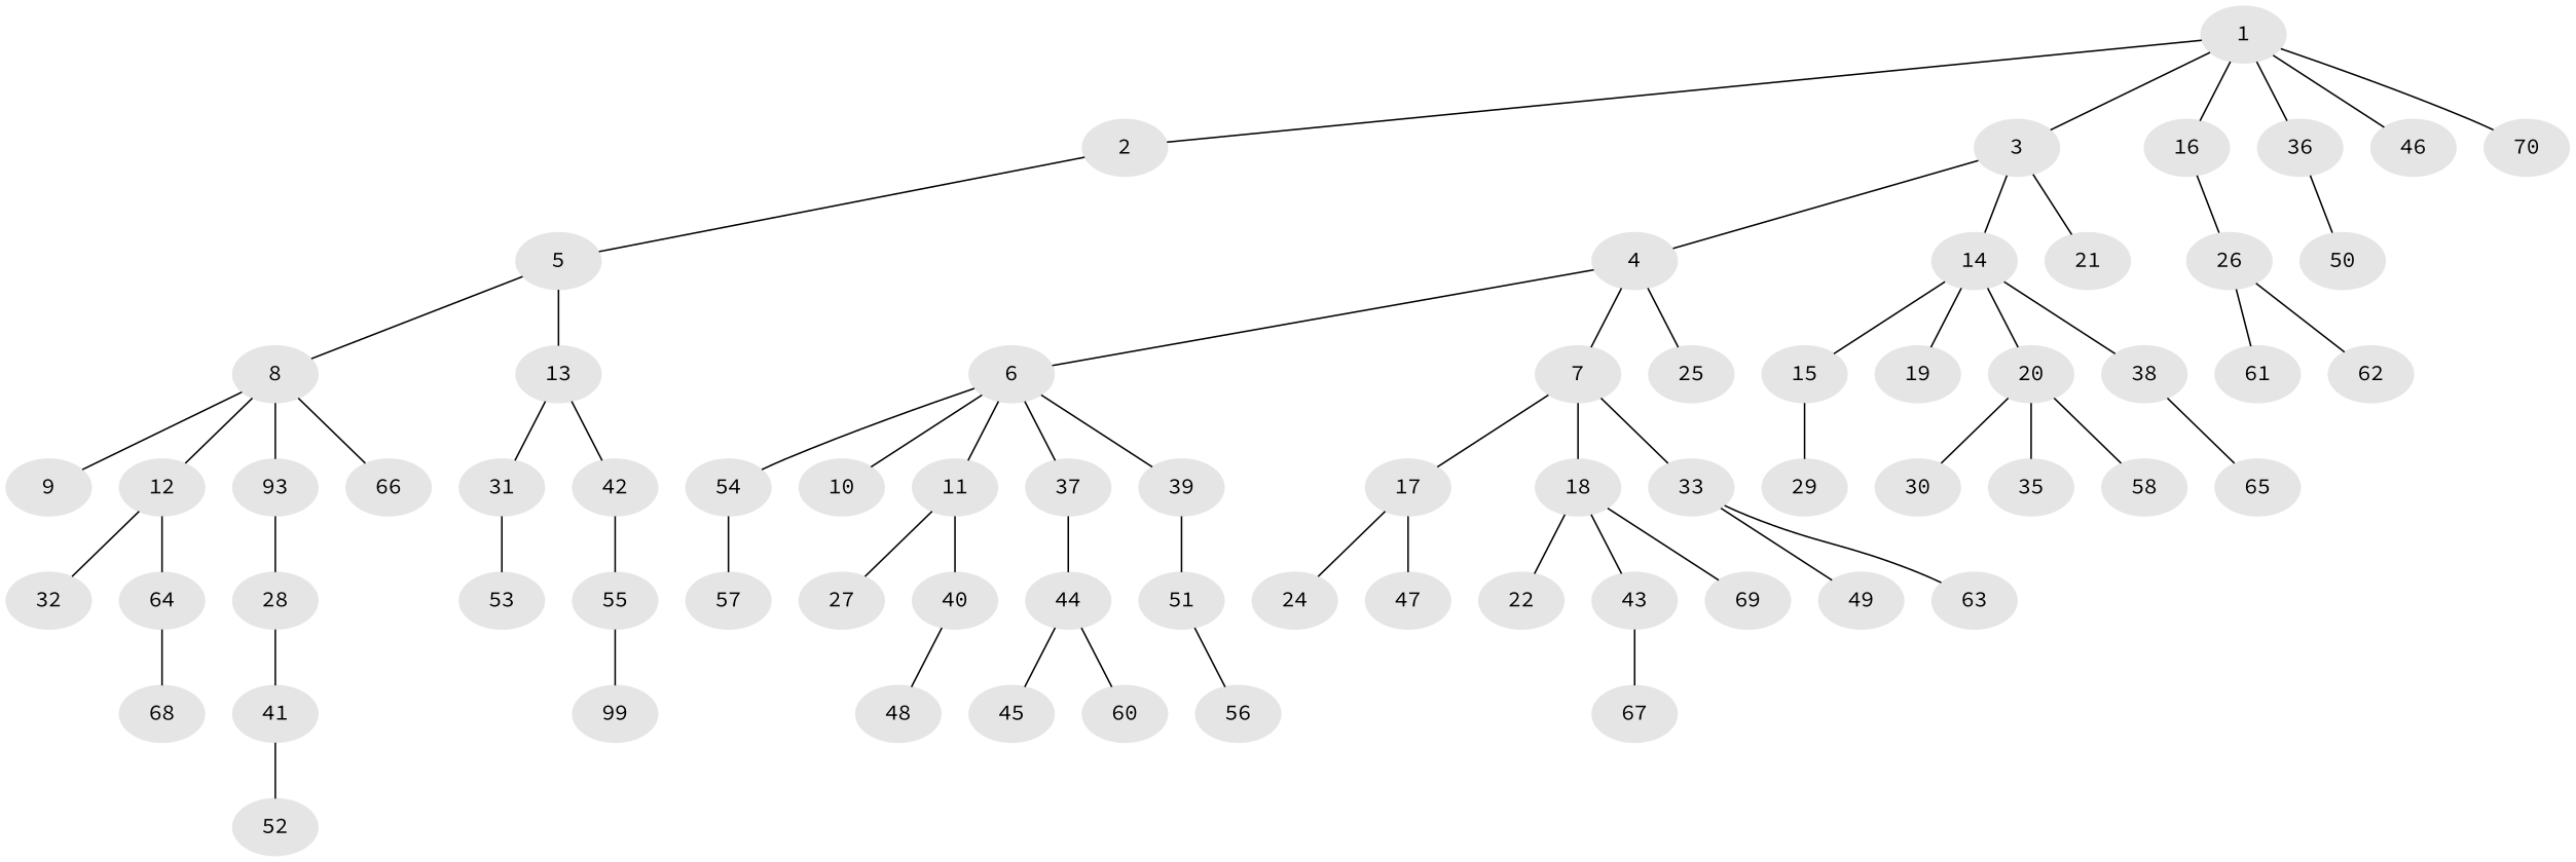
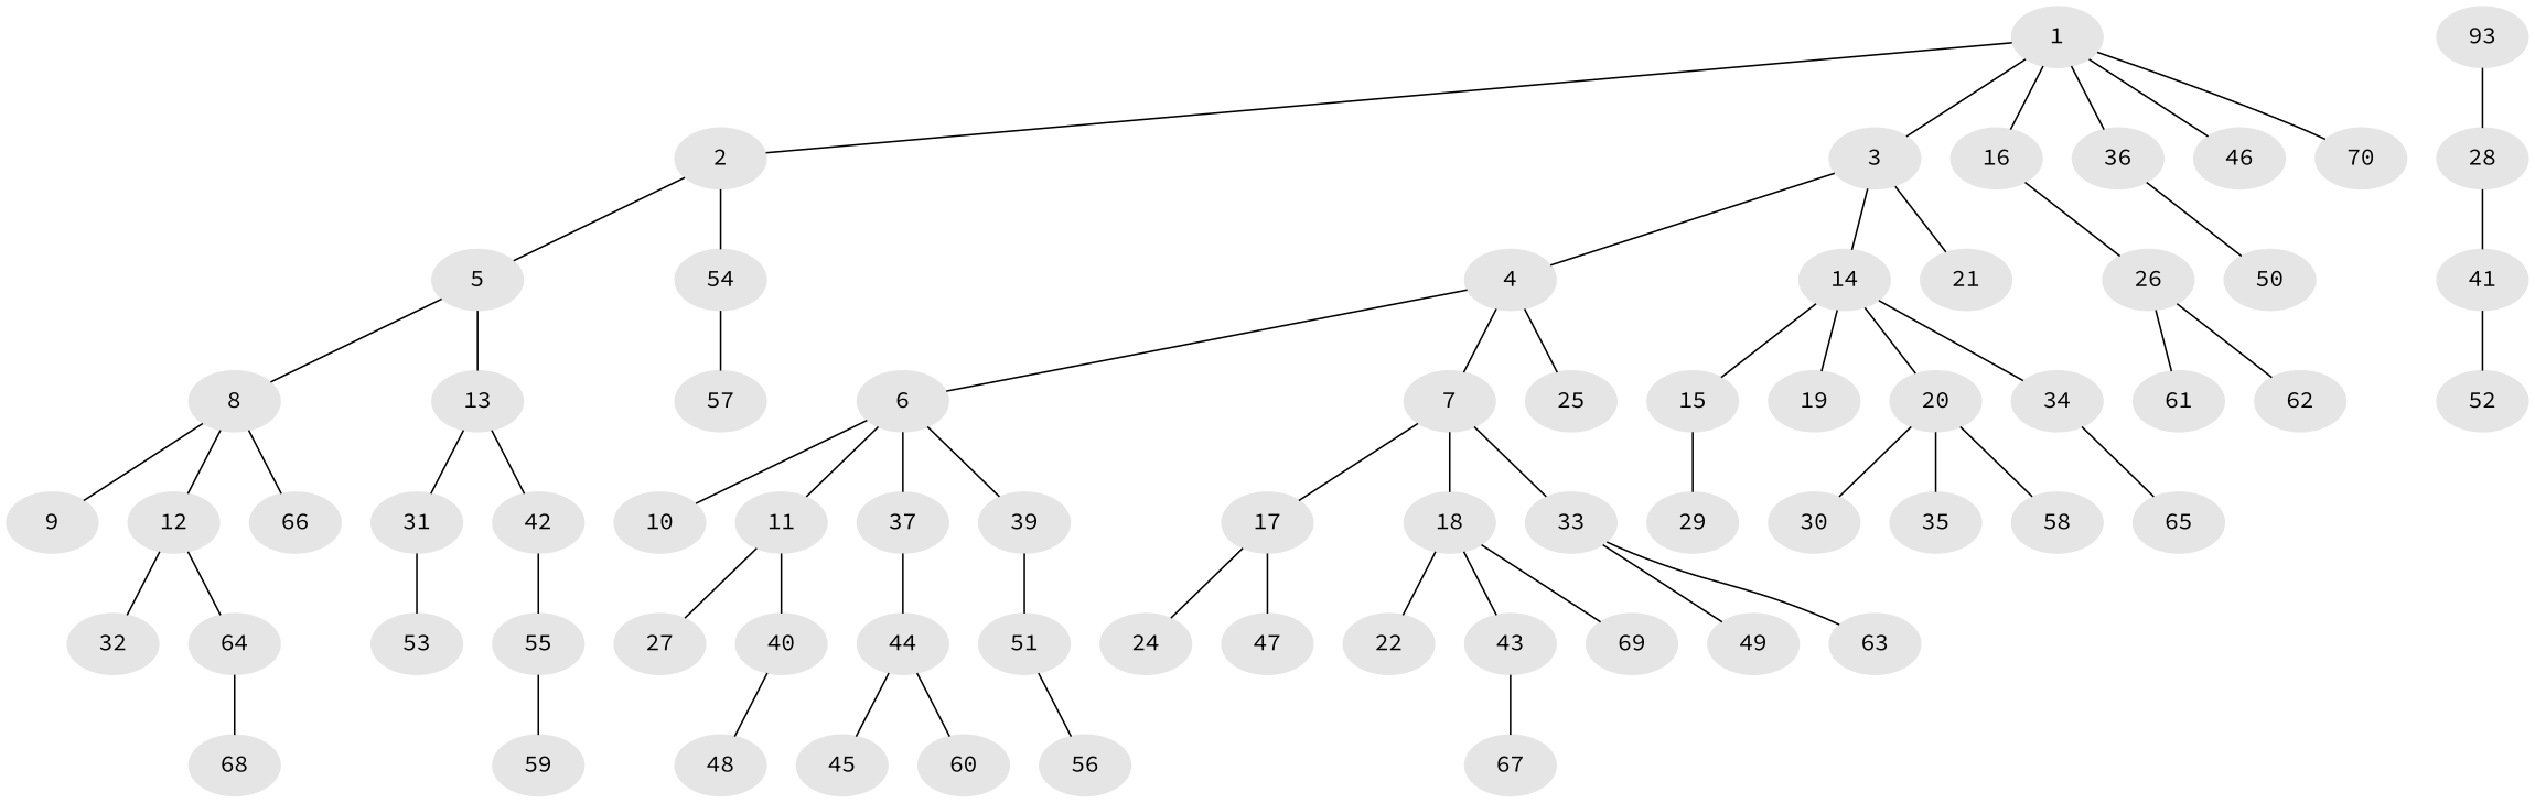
  graph {
    fontname="Source Code Pro"
    node [color=gray90 fontname="Source Code Pro" style=filled]
    edge [fontname="Source Code Pro"]
    1
    2
    3
    16
    36
    46
    70
    5
    54
    4
    14
    21
    26
    50
    8
    13
    57
    6
    7
    25
    15
    19
    20
-   38
+   38 [label=34]
    10
    11
    37
    39
    17
    18
    33
    9
    12
    n34 [label=93]
    66
    31
    42
    27
    40
    44
    51
    24
    47
    22
    43
    69
    49
    63
    32
    64
    28
    48
    68
    53
    55
    29
    30
    35
    58
    65
    61
    62
    67
    41
    52
    45
    60
    56
-   59 [label=99]
+   59
    1 -- 2
    1 -- 3
    1 -- 16
    1 -- 36
    1 -- 46
    1 -- 70
    2 -- 5
-   6 -- 54
+   2 -- 54
    3 -- 4
    3 -- 14
    3 -- 21
    16 -- 26
    36 -- 50
    5 -- 8
    5 -- 13
    54 -- 57
    4 -- 6
    4 -- 7
    4 -- 25
    14 -- 15
    14 -- 19
    14 -- 20
    14 -- 38
    26 -- 61
    26 -- 62
    8 -- 9
    8 -- 12
-   8 -- n34
    8 -- 66
    13 -- 31
    13 -- 42
    6 -- 10
    6 -- 11
    6 -- 37
    6 -- 39
    7 -- 17
    7 -- 18
    7 -- 33
    15 -- 29
    20 -- 30
    20 -- 35
    20 -- 58
    38 -- 65
    11 -- 27
    11 -- 40
    37 -- 44
    39 -- 51
    17 -- 24
    17 -- 47
    18 -- 22
    18 -- 43
    18 -- 69
    33 -- 49
    33 -- 63
    12 -- 32
    12 -- 64
    n34 -- 28
    31 -- 53
    42 -- 55
    40 -- 48
    44 -- 45
    44 -- 60
    51 -- 56
    43 -- 67
    64 -- 68
    28 -- 41
    55 -- 59
    41 -- 52
  }
